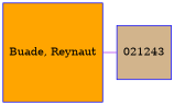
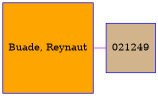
  digraph {
    node [color=blue regular=1 shape=box style=filled]
    n1 [label="Buade, Reynaut" fillcolor=orange]
-   n2 [label=021243 fillcolor=tan]
+   n2 [label=021249 fillcolor=tan]
    subgraph sub_1 {
      rank=same
      n1
      n2
    }
    n1 -> n2 [dir=none color=purple]
  }
